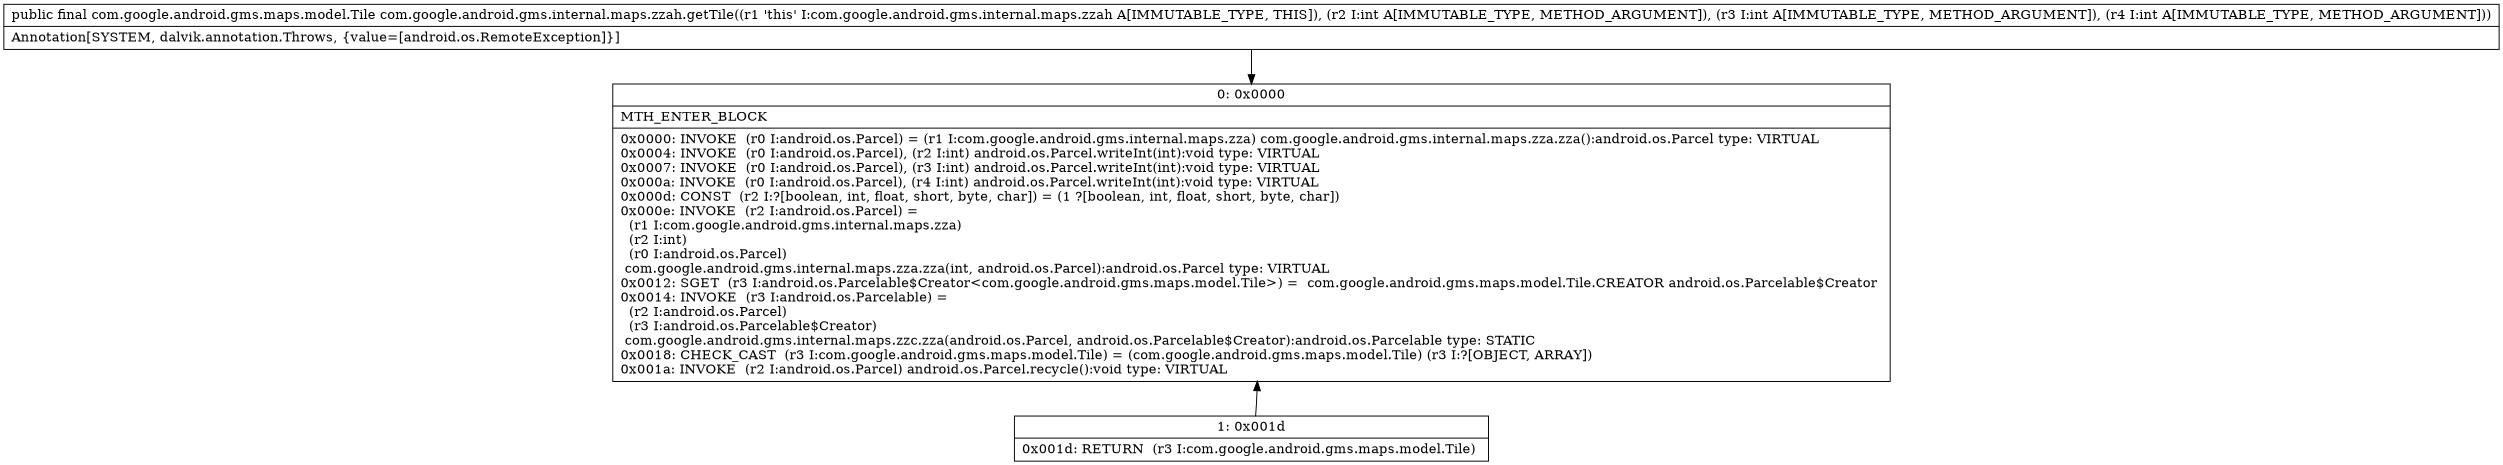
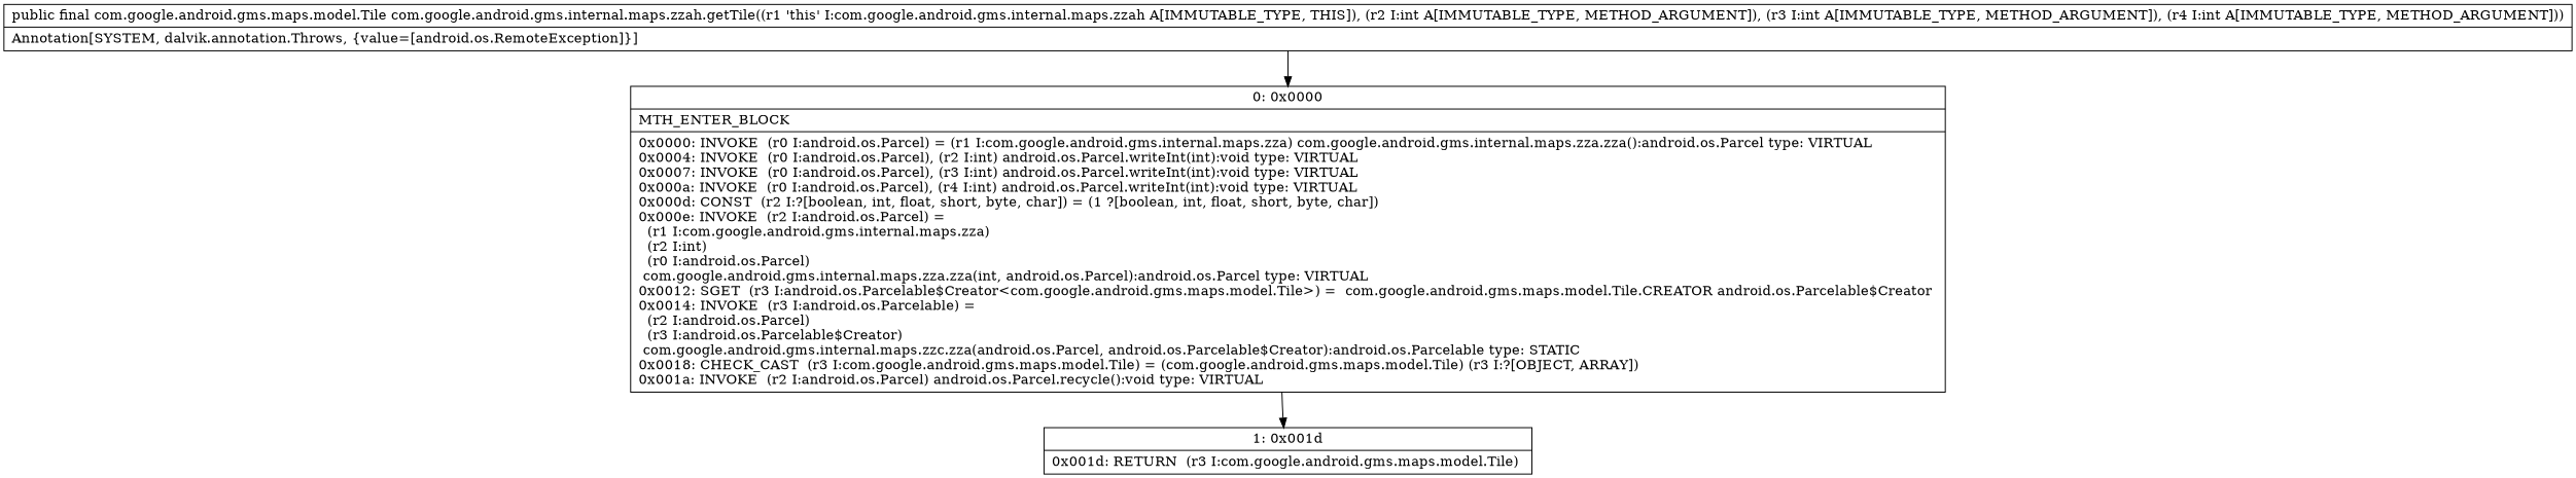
  digraph {
    fontname="DejaVu Serif"
    node [shape=record fontname="DejaVu Serif"]
    edge [fontname="DejaVu Serif"]
    n1 [label="{0\:\ 0x0000|MTH_ENTER_BLOCK\l|0x0000: INVOKE  (r0 I:android.os.Parcel) = (r1 I:com.google.android.gms.internal.maps.zza) com.google.android.gms.internal.maps.zza.zza():android.os.Parcel type: VIRTUAL \l0x0004: INVOKE  (r0 I:android.os.Parcel), (r2 I:int) android.os.Parcel.writeInt(int):void type: VIRTUAL \l0x0007: INVOKE  (r0 I:android.os.Parcel), (r3 I:int) android.os.Parcel.writeInt(int):void type: VIRTUAL \l0x000a: INVOKE  (r0 I:android.os.Parcel), (r4 I:int) android.os.Parcel.writeInt(int):void type: VIRTUAL \l0x000d: CONST  (r2 I:?[boolean, int, float, short, byte, char]) = (1 ?[boolean, int, float, short, byte, char]) \l0x000e: INVOKE  (r2 I:android.os.Parcel) = \l  (r1 I:com.google.android.gms.internal.maps.zza)\l  (r2 I:int)\l  (r0 I:android.os.Parcel)\l com.google.android.gms.internal.maps.zza.zza(int, android.os.Parcel):android.os.Parcel type: VIRTUAL \l0x0012: SGET  (r3 I:android.os.Parcelable$Creator\<com.google.android.gms.maps.model.Tile\>) =  com.google.android.gms.maps.model.Tile.CREATOR android.os.Parcelable$Creator \l0x0014: INVOKE  (r3 I:android.os.Parcelable) = \l  (r2 I:android.os.Parcel)\l  (r3 I:android.os.Parcelable$Creator)\l com.google.android.gms.internal.maps.zzc.zza(android.os.Parcel, android.os.Parcelable$Creator):android.os.Parcelable type: STATIC \l0x0018: CHECK_CAST  (r3 I:com.google.android.gms.maps.model.Tile) = (com.google.android.gms.maps.model.Tile) (r3 I:?[OBJECT, ARRAY]) \l0x001a: INVOKE  (r2 I:android.os.Parcel) android.os.Parcel.recycle():void type: VIRTUAL \l}"]
    n2 [label="{1\:\ 0x001d|0x001d: RETURN  (r3 I:com.google.android.gms.maps.model.Tile) \l}"]
    n3 [label="{public final com.google.android.gms.maps.model.Tile com.google.android.gms.internal.maps.zzah.getTile((r1 'this' I:com.google.android.gms.internal.maps.zzah A[IMMUTABLE_TYPE, THIS]), (r2 I:int A[IMMUTABLE_TYPE, METHOD_ARGUMENT]), (r3 I:int A[IMMUTABLE_TYPE, METHOD_ARGUMENT]), (r4 I:int A[IMMUTABLE_TYPE, METHOD_ARGUMENT]))  | Annotation[SYSTEM, dalvik.annotation.Throws, \{value=[android.os.RemoteException]\}]\l}"]
-   n2 -> n1
+   n1 -> n2
    n3 -> n1
  }
